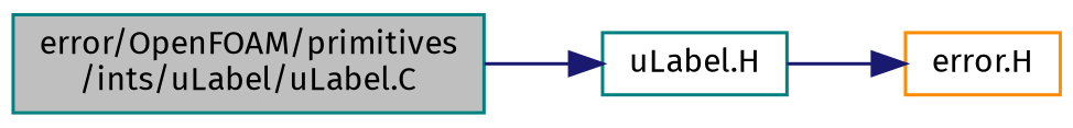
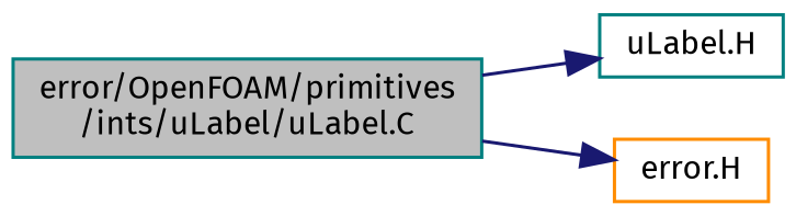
  digraph {
    fontname="Fira Sans"
    rankdir=LR
    node [color=teal fontname="Fira Sans" fontsize=10 shape=record]
    edge [color=midnightblue fontname="Fira Sans" fontsize=10 labelfontname=FreeSans labelfontsize=10 style=solid]
    n1 [fillcolor=grey75 fontcolor=black height=0.2 label="error/OpenFOAM/primitives\l/ints/uLabel/uLabel.C" style=filled width=0.4]
    n2 [height=0.2 label="uLabel.H" width=0.4]
    n3 [color=darkorange height=0.2 label="error.H" width=0.4]
    n1 -> n2
-   n2 -> n3
+   n1 -> n3
  }
